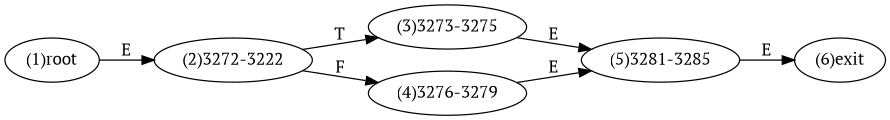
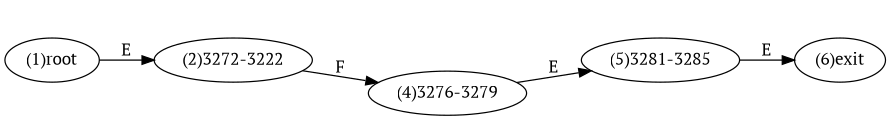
  digraph {
    fontname="PT Serif"
    rankdir=LR
    node [fontname="PT Serif"]
    edge [fontname="PT Serif"]
    n1 [label="(1)root"]
    n2 [label="(2)3272-3222"]
-   n3 [label="(3)3273-3275"]
    n4 [label="(4)3276-3279"]
    n5 [label="(5)3281-3285"]
    n6 [label="(6)exit"]
    n1 -> n2 [label=E]
-   n2 -> n3 [label=T]
    n2 -> n4 [label=F]
-   n3 -> n5 [label=E]
    n4 -> n5 [label=E]
    n5 -> n6 [label=E]
  }
